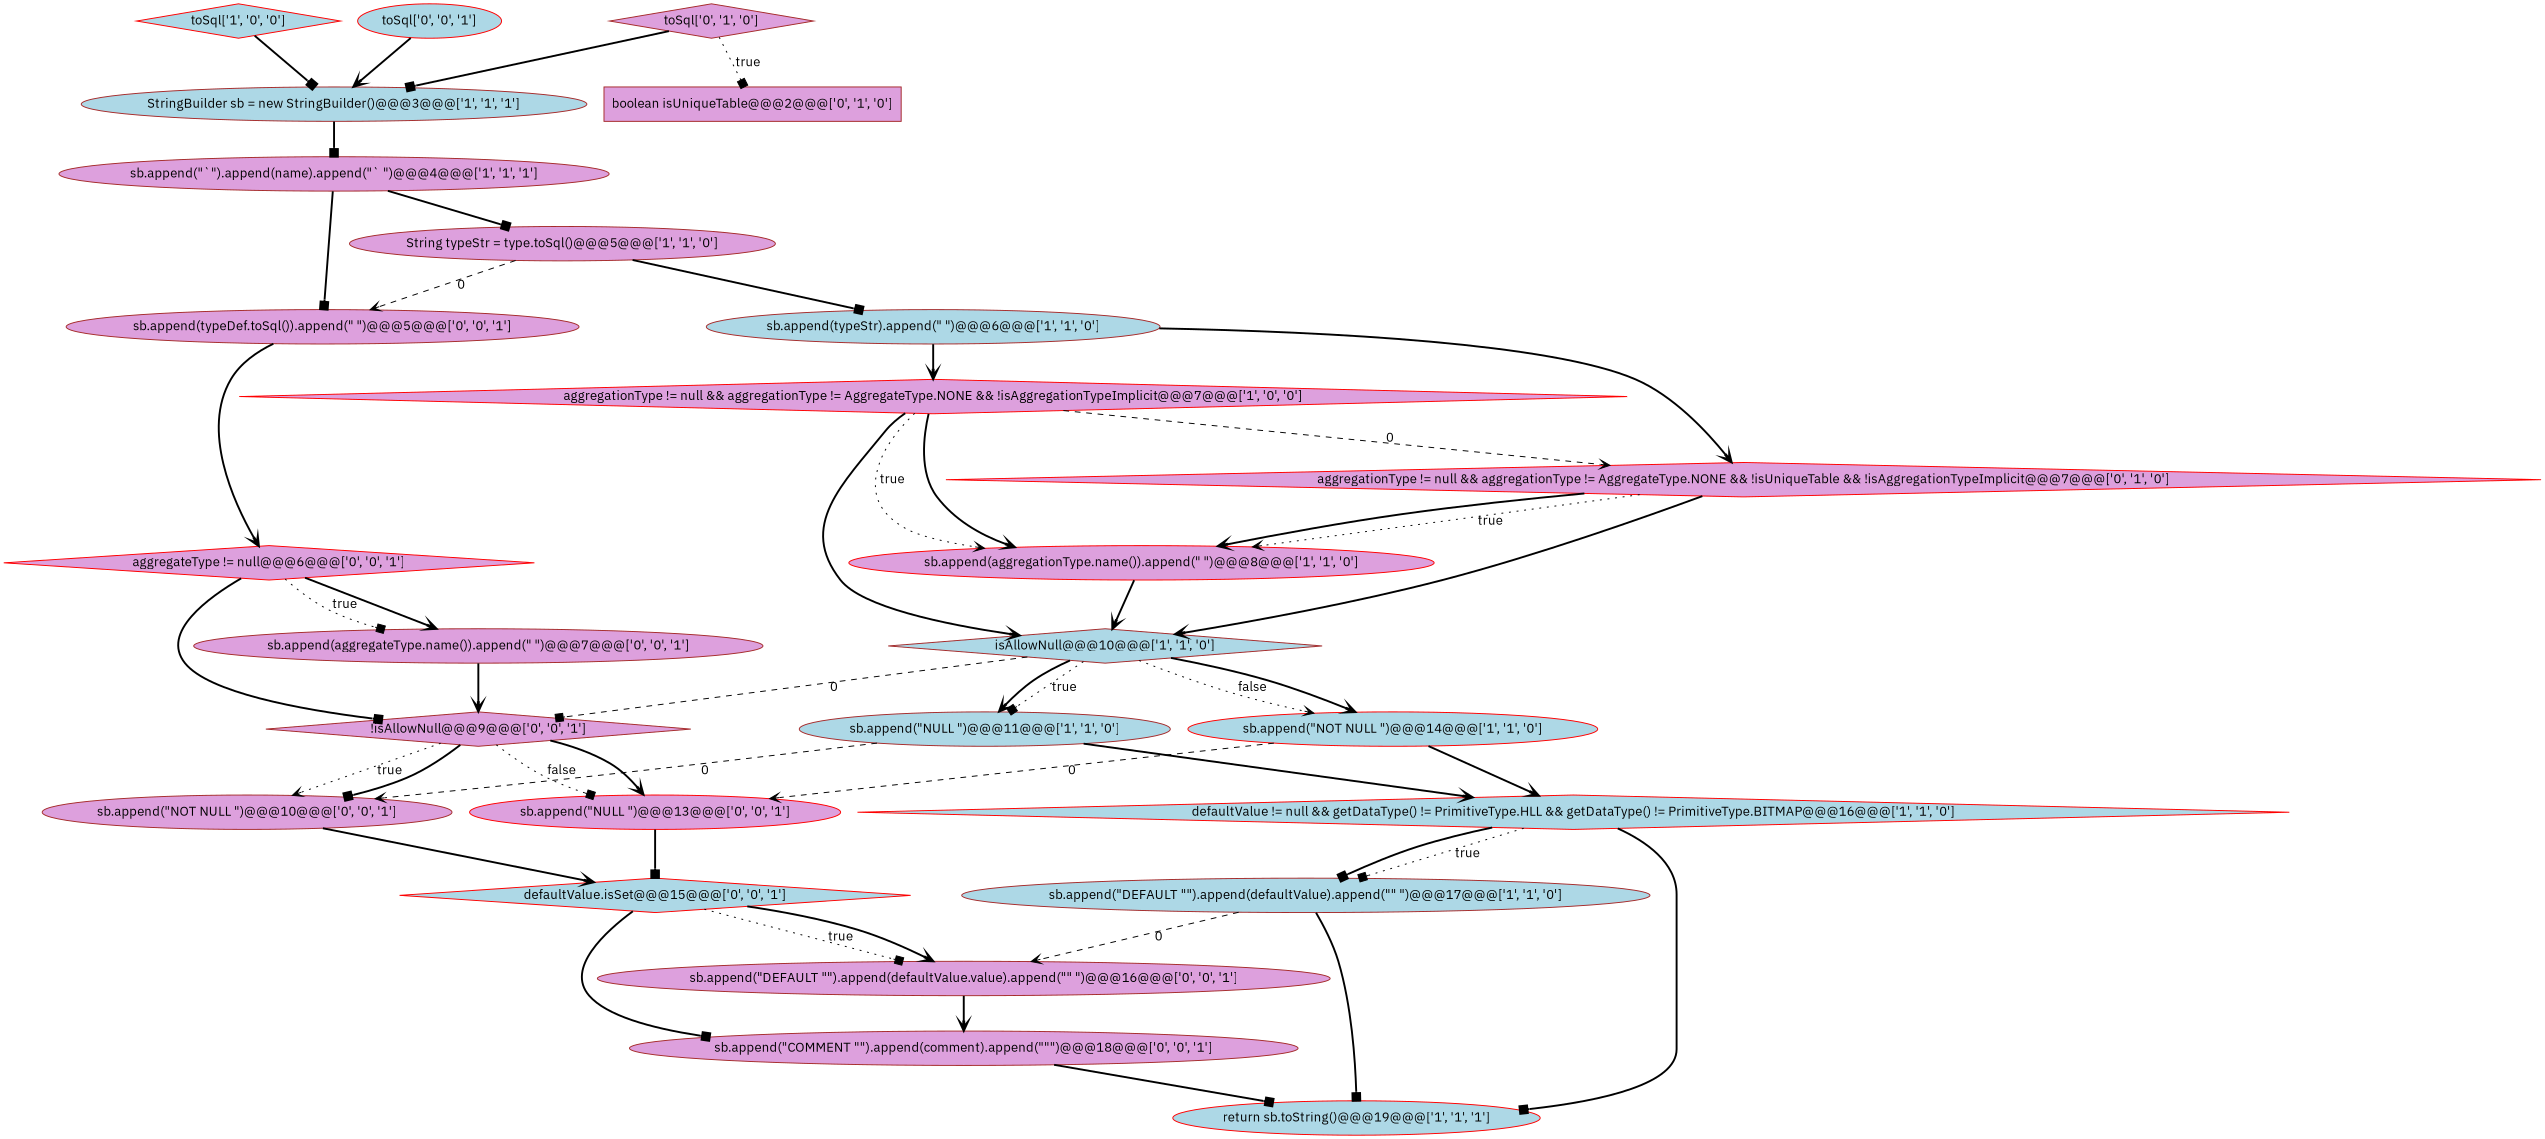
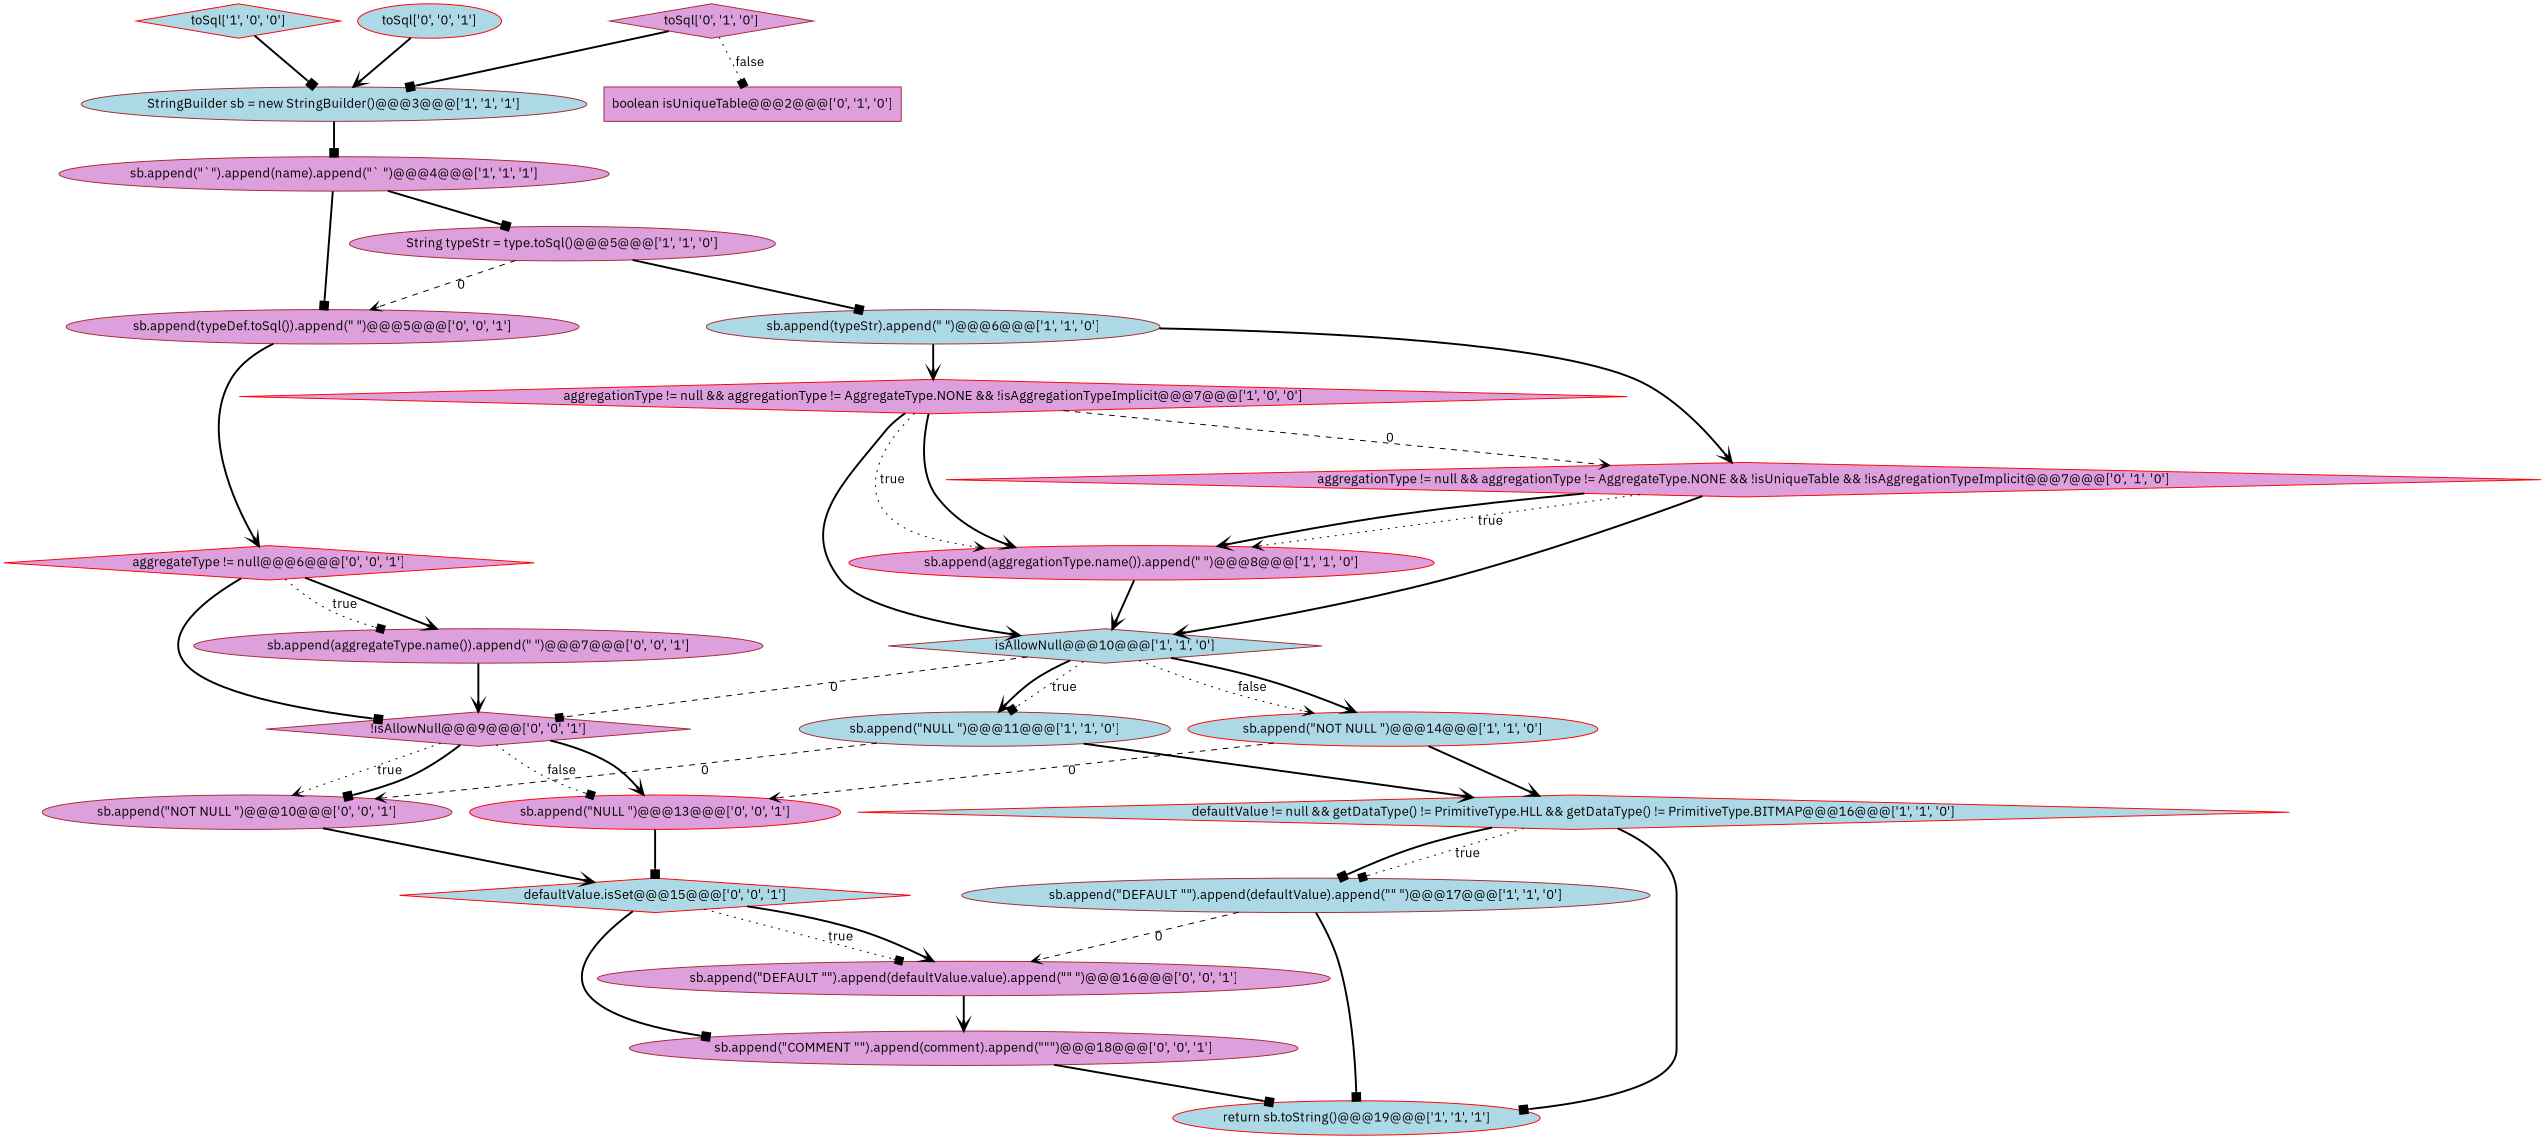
  digraph {
    fontname="IBM Plex Sans"
    node [color=brown fillcolor=plum fontname="IBM Plex Sans" shape=ellipse style=filled]
    edge [arrowhead=vee fontname="IBM Plex Sans" style=bold]
    n1 [fillcolor=lightblue label="sb.append(typeStr).append(\" \")@@@6@@@['1', '1', '0']"]
    n2 [color=red label="aggregationType != null && aggregationType != AggregateType.NONE && !isUniqueTable && !isAggregationTypeImplicit@@@7@@@['0', '1', '0']" shape=diamond]
    n3 [color=red label="aggregationType != null && aggregationType != AggregateType.NONE && !isAggregationTypeImplicit@@@7@@@['1', '0', '0']" shape=diamond]
    n4 [fillcolor=lightblue label="isAllowNull@@@10@@@['1', '1', '0']" shape=diamond]
    n5 [color=red label="sb.append(aggregationType.name()).append(\" \")@@@8@@@['1', '1', '0']"]
    n6 [color=red fillcolor=lightblue label="sb.append(\"NOT NULL \")@@@14@@@['1', '1', '0']"]
    n7 [color=red label="sb.append(\"NULL \")@@@13@@@['0', '0', '1']"]
    n8 [color=red fillcolor=lightblue label="defaultValue != null && getDataType() != PrimitiveType.HLL && getDataType() != PrimitiveType.BITMAP@@@16@@@['1', '1', '0']" shape=diamond]
    n9 [color=red fillcolor=lightblue label="defaultValue.isSet@@@15@@@['0', '0', '1']" shape=diamond]
    n10 [color=red fillcolor=lightblue label="return sb.toString()@@@19@@@['1', '1', '1']"]
    n11 [fillcolor=lightblue label="sb.append(\"DEFAULT \"\").append(defaultValue).append(\"\" \")@@@17@@@['1', '1', '0']"]
    n12 [label="sb.append(\"COMMENT \"\").append(comment).append(\"\"\")@@@18@@@['0', '0', '1']"]
    n13 [label="sb.append(\"DEFAULT \"\").append(defaultValue.value).append(\"\" \")@@@16@@@['0', '0', '1']"]
    n14 [label="sb.append(typeDef.toSql()).append(\" \")@@@5@@@['0', '0', '1']"]
    n15 [color=red label="aggregateType != null@@@6@@@['0', '0', '1']" shape=diamond]
    n16 [label="sb.append(aggregateType.name()).append(\" \")@@@7@@@['0', '0', '1']"]
    n17 [label="!isAllowNull@@@9@@@['0', '0', '1']" shape=diamond]
    n18 [fillcolor=lightblue label="sb.append(\"NULL \")@@@11@@@['1', '1', '0']"]
    n19 [label="sb.append(\"NOT NULL \")@@@10@@@['0', '0', '1']"]
    n20 [color=red fillcolor=lightblue label="toSql['0', '0', '1']"]
    n21 [fillcolor=lightblue label="StringBuilder sb = new StringBuilder()@@@3@@@['1', '1', '1']"]
    n22 [label="sb.append(\"`\").append(name).append(\"` \")@@@4@@@['1', '1', '1']"]
    n23 [label="String typeStr = type.toSql()@@@5@@@['1', '1', '0']"]
    n24 [color=red fillcolor=lightblue label="toSql['1', '0', '0']" shape=diamond]
    n25 [label="toSql['0', '1', '0']" shape=diamond]
    n26 [label="boolean isUniqueTable@@@2@@@['0', '1', '0']" shape=box]
    n1 -> n2
    n1 -> n3
    n2 -> n4
    n2 -> n5 [label=true style=dotted]
    n2 -> n5
    n3 -> n2 [label=0 style=dashed]
    n3 -> n4
    n3 -> n5 [label=true style=dotted]
    n3 -> n5
    n4 -> n6 [label=false style=dotted]
    n4 -> n6
    n4 -> n17 [arrowhead=box label=0 style=dashed]
    n4 -> n18 [arrowhead=box label=true style=dotted]
    n4 -> n18
    n5 -> n4
    n6 -> n7 [label=0 style=dashed]
    n6 -> n8
    n7 -> n9 [arrowhead=box]
    n8 -> n10 [arrowhead=box]
    n8 -> n11 [arrowhead=box]
    n8 -> n11 [arrowhead=box label=true style=dotted]
    n9 -> n12 [arrowhead=box]
    n9 -> n13 [arrowhead=box label=true style=dotted]
    n9 -> n13
    n11 -> n10 [arrowhead=box]
    n11 -> n13 [label=0 style=dashed]
    n12 -> n10 [arrowhead=box]
    n13 -> n12
    n14 -> n15
    n15 -> n16
    n15 -> n16 [arrowhead=box label=true style=dotted]
    n15 -> n17 [arrowhead=box]
    n16 -> n17
    n17 -> n7 [arrowhead=box label=false style=dotted]
    n17 -> n7
    n17 -> n19 [label=true style=dotted]
    n17 -> n19 [arrowhead=box]
    n18 -> n8
    n18 -> n19 [label=0 style=dashed]
    n19 -> n9
    n20 -> n21
    n21 -> n22 [arrowhead=box]
    n22 -> n14 [arrowhead=box]
    n22 -> n23 [arrowhead=box]
    n23 -> n1 [arrowhead=box]
    n23 -> n14 [label=0 style=dashed]
    n24 -> n21 [arrowhead=box]
    n25 -> n21 [arrowhead=box]
-   n25 -> n26 [arrowhead=box label=true style=dotted]
+   n25 -> n26 [arrowhead=box label=false style=dotted]
  }
